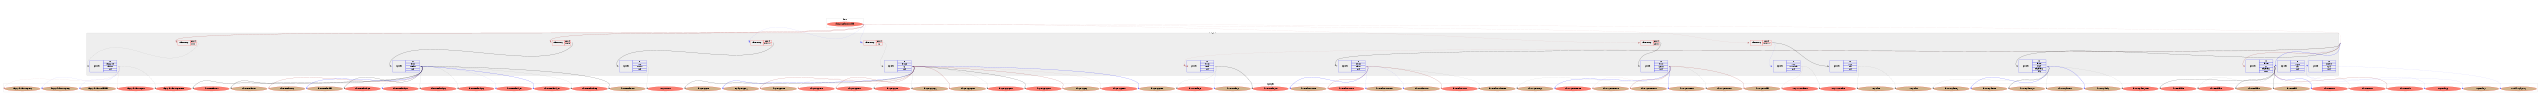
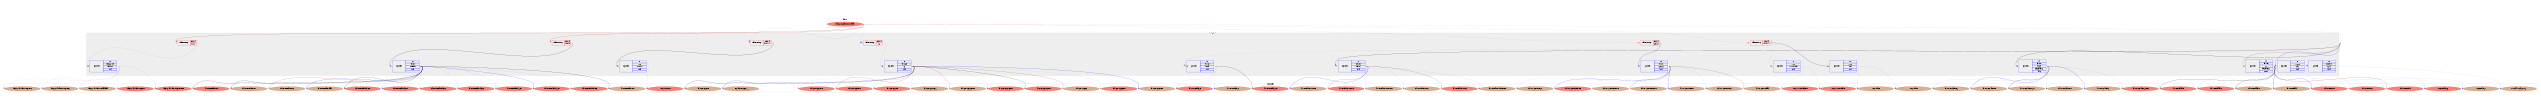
  digraph {
    compound=true
    concentrate=true
    fontname=Helvetica
    fontsize=10
    newrank=true
    rankdir=TB
    ranksep=1.5
    node [color=red fillcolor=tan fontname=Helvetica fontsize=10 style=filled]
    edge [arrowhead=vee color=black headport=w style=dotted tailport=e weight=100]
    n1 [fillcolor=salmon label="net-dialup/accel-ppp-1.11.9999" width=4]
    n2 [color=blue label=<<TABLE BORDER="0" CELLBORDER="1" CELLSPACING="0" CELLPADDING="4" WIDTH="220"><TR><TD ROWSPAN="6" CELLPADDING="30">pack_dep</TD></TR><TR><TD WIDTH="110">no</TD></TR><TR><TD>virtual</TD></TR><TR><TD>linux-sources</TD></TR><TR><TD>none</TD></TR><TR><TD></TD></TR></TABLE>> shape=none fillcolor="" style=""]
    n3 [color=blue label=<<TABLE BORDER="0" CELLBORDER="1" CELLSPACING="0" CELLPADDING="4" WIDTH="220"><TR><TD ROWSPAN="6" CELLPADDING="30">pack_dep</TD></TR><TR><TD WIDTH="110">no</TD></TR><TR><TD>virtual</TD></TR><TR><TD>libelf</TD></TR><TR><TD>none</TD></TR><TR><TD></TD></TR></TABLE>> shape=none fillcolor="" style=""]
    n4 [label=<<TABLE BORDER="0" CELLBORDER="1" CELLSPACING="0" CELLPADDING="4"><TR><TD ROWSPAN="3" CELLPADDING="10">use_conditional</TD></TR><TR><TD>positive</TD></TR><TR><TD>kernel_linux</TD></TR></TABLE>> shape=none fillcolor="" style=""]
    n5 [color=blue label=<<TABLE BORDER="0" CELLBORDER="1" CELLSPACING="0" CELLPADDING="4" WIDTH="220"><TR><TD ROWSPAN="6" CELLPADDING="30">pack_dep</TD></TR><TR><TD WIDTH="110">no</TD></TR><TR><TD>dev-util</TD></TR><TR><TD>valgrind</TD></TR><TR><TD>none</TD></TR><TR><TD></TD></TR></TABLE>> shape=none fillcolor="" style=""]
    n6 [label=<<TABLE BORDER="0" CELLBORDER="1" CELLSPACING="0" CELLPADDING="4"><TR><TD ROWSPAN="3" CELLPADDING="10">use_conditional</TD></TR><TR><TD>positive</TD></TR><TR><TD>valgrind</TD></TR></TABLE>> shape=none fillcolor="" style=""]
    n7 [color=blue label=<<TABLE BORDER="0" CELLBORDER="1" CELLSPACING="0" CELLPADDING="4" WIDTH="220"><TR><TD ROWSPAN="6" CELLPADDING="30">pack_dep</TD></TR><TR><TD WIDTH="110">no</TD></TR><TR><TD>dev-util</TD></TR><TR><TD>cmake</TD></TR><TR><TD>greaterequal</TD></TR><TR><TD>3.9.6</TD></TR></TABLE>> shape=none fillcolor="" style=""]
    n8 [color=blue label=<<TABLE BORDER="0" CELLBORDER="1" CELLSPACING="0" CELLPADDING="4" WIDTH="220"><TR><TD ROWSPAN="6" CELLPADDING="30">pack_dep</TD></TR><TR><TD WIDTH="110">no</TD></TR><TR><TD>dev-vcs</TD></TR><TR><TD>git</TD></TR><TR><TD>greaterequal</TD></TR><TR><TD>1.8.2.1</TD></TR></TABLE>> shape=none fillcolor="" style=""]
    n9 [color=blue label=<<TABLE BORDER="0" CELLBORDER="1" CELLSPACING="0" CELLPADDING="4" WIDTH="220"><TR><TD ROWSPAN="6" CELLPADDING="30">pack_dep</TD></TR><TR><TD WIDTH="110">no</TD></TR><TR><TD>sys-apps</TD></TR><TR><TD>sed</TD></TR><TR><TD>none</TD></TR><TR><TD></TD></TR></TABLE>> shape=none fillcolor="" style=""]
    n10 [color=blue label=<<TABLE BORDER="0" CELLBORDER="1" CELLSPACING="0" CELLPADDING="4" WIDTH="220"><TR><TD ROWSPAN="6" CELLPADDING="30">pack_dep</TD></TR><TR><TD WIDTH="110">no</TD></TR><TR><TD>sys-devel</TD></TR><TR><TD>make</TD></TR><TR><TD>none</TD></TR><TR><TD></TD></TR></TABLE>> shape=none fillcolor="" style=""]
    n11 [color=blue label=<<TABLE BORDER="0" CELLBORDER="1" CELLSPACING="0" CELLPADDING="4" WIDTH="220"><TR><TD ROWSPAN="6" CELLPADDING="30">pack_dep</TD></TR><TR><TD WIDTH="110">no</TD></TR><TR><TD>dev-lang</TD></TR><TR><TD>lua</TD></TR><TR><TD>none</TD></TR><TR><TD></TD></TR></TABLE>> shape=none fillcolor="" style=""]
    n12 [label=<<TABLE BORDER="0" CELLBORDER="1" CELLSPACING="0" CELLPADDING="4"><TR><TD ROWSPAN="3" CELLPADDING="10">use_conditional</TD></TR><TR><TD>positive</TD></TR><TR><TD>lua</TD></TR></TABLE>> shape=none fillcolor="" style=""]
    n13 [color=blue label=<<TABLE BORDER="0" CELLBORDER="1" CELLSPACING="0" CELLPADDING="4" WIDTH="220"><TR><TD ROWSPAN="6" CELLPADDING="30">pack_dep</TD></TR><TR><TD WIDTH="110">no</TD></TR><TR><TD>virtual</TD></TR><TR><TD>modutils</TD></TR><TR><TD>none</TD></TR><TR><TD></TD></TR></TABLE>> shape=none fillcolor="" style=""]
    n14 [label=<<TABLE BORDER="0" CELLBORDER="1" CELLSPACING="0" CELLPADDING="4"><TR><TD ROWSPAN="3" CELLPADDING="10">use_conditional</TD></TR><TR><TD>positive</TD></TR><TR><TD>kernel_linux</TD></TR></TABLE>> shape=none fillcolor="" style=""]
    n15 [color=blue label=<<TABLE BORDER="0" CELLBORDER="1" CELLSPACING="0" CELLPADDING="4" WIDTH="220"><TR><TD ROWSPAN="6" CELLPADDING="30">pack_dep</TD></TR><TR><TD WIDTH="110">no</TD></TR><TR><TD>dev-db</TD></TR><TR><TD>postgresql</TD></TR><TR><TD>none</TD></TR><TR><TD></TD></TR></TABLE>> shape=none fillcolor="" style=""]
    n16 [label=<<TABLE BORDER="0" CELLBORDER="1" CELLSPACING="0" CELLPADDING="4"><TR><TD ROWSPAN="3" CELLPADDING="10">use_conditional</TD></TR><TR><TD>positive</TD></TR><TR><TD>postgres</TD></TR></TABLE>> shape=none fillcolor="" style=""]
    n17 [color=blue label=<<TABLE BORDER="0" CELLBORDER="1" CELLSPACING="0" CELLPADDING="4" WIDTH="220"><TR><TD ROWSPAN="6" CELLPADDING="30">pack_dep</TD></TR><TR><TD WIDTH="110">no</TD></TR><TR><TD>net-analyzer</TD></TR><TR><TD>net-snmp</TD></TR><TR><TD>none</TD></TR><TR><TD></TD></TR></TABLE>> shape=none fillcolor="" style=""]
    n18 [label=<<TABLE BORDER="0" CELLBORDER="1" CELLSPACING="0" CELLPADDING="4"><TR><TD ROWSPAN="3" CELLPADDING="10">use_conditional</TD></TR><TR><TD>positive</TD></TR><TR><TD>snmp</TD></TR></TABLE>> shape=none fillcolor="" style=""]
    n19 [color=blue label=<<TABLE BORDER="0" CELLBORDER="1" CELLSPACING="0" CELLPADDING="4" WIDTH="220"><TR><TD ROWSPAN="6" CELLPADDING="30">pack_dep</TD></TR><TR><TD WIDTH="110">no</TD></TR><TR><TD>dev-libs</TD></TR><TR><TD>libpcre</TD></TR><TR><TD>none</TD></TR><TR><TD></TD></TR></TABLE>> shape=none fillcolor="" style=""]
    n20 [color=blue label=<<TABLE BORDER="0" CELLBORDER="1" CELLSPACING="0" CELLPADDING="4" WIDTH="220"><TR><TD ROWSPAN="6" CELLPADDING="30">pack_dep</TD></TR><TR><TD WIDTH="110">no</TD></TR><TR><TD>dev-libs</TD></TR><TR><TD>openssl</TD></TR><TR><TD>none</TD></TR><TR><TD></TD></TR></TABLE>> shape=none fillcolor="" style=""]
    n21 [fillcolor=salmon label="virtual/linux-sources-3" width=4]
    n22 [fillcolor=salmon label="virtual/linux-sources-3-r1" width=4]
    n23 [label="virtual/libelf-2" width=4]
    n24 [label="virtual/libelf-3" width=4]
    n25 [label="dev-util/valgrind-3.12.0" width=4]
    n26 [label="dev-util/valgrind-3.13.0" width=4]
    n27 [label="dev-util/valgrind-3.13.0-r1" width=4]
    n28 [label="dev-util/valgrind-3.13.0-r2" width=4]
    n29 [fillcolor=salmon label="dev-util/valgrind-3.13.0-r3" width=4]
    n30 [label="dev-util/valgrind-3.14.0" width=4]
    n31 [label="dev-util/valgrind-9999" width=4]
    n32 [label="dev-util/cmake-3.10.3" width=4]
    n33 [label="dev-util/cmake-3.11.4-r1" width=4]
    n34 [label="dev-util/cmake-3.12.3" width=4]
    n35 [label="dev-util/cmake-3.13.4" width=4]
    n36 [fillcolor=salmon label="dev-util/cmake-3.14.0_rc3" width=4]
    n37 [label="dev-util/cmake-3.9.6" width=4]
    n38 [fillcolor=salmon label="dev-vcs/git-2.19.2" width=4]
    n39 [fillcolor=salmon label="dev-vcs/git-2.20.1" width=4]
    n40 [fillcolor=salmon label="dev-vcs/git-2.21.0" width=4]
    n41 [label="dev-vcs/git-9999" width=4]
    n42 [label="dev-vcs/git-9999-r1" width=4]
    n43 [fillcolor=salmon label="dev-vcs/git-9999-r2" width=4]
    n44 [fillcolor=salmon label="dev-vcs/git-9999-r3" width=4]
    n45 [fillcolor=salmon label="sys-apps/sed-4.5" width=4]
    n46 [label="sys-apps/sed-4.7" width=4]
    n47 [label="sys-devel/make-4.2.1-r4" width=4]
    n48 [fillcolor=salmon label="virtual/modutils-0" width=4]
    n49 [fillcolor=salmon label="dev-lang/lua-5.1.5-r100" width=4]
    n50 [fillcolor=salmon label="dev-lang/lua-5.1.5-r101" width=4]
    n51 [label="dev-lang/lua-5.1.5-r102" width=4]
    n52 [label="dev-lang/lua-5.1.5-r4" width=4]
    n53 [fillcolor=salmon label="dev-lang/lua-5.2.3" width=4]
    n54 [fillcolor=salmon label="dev-lang/lua-5.2.3-r1" width=4]
    n55 [fillcolor=salmon label="dev-lang/lua-5.7.3-r2" width=4]
-   n56 [label="dev-lang/lua-5.2.3-r3" width=4]
    n57 [label="cmake-lang/lua-5.2.4" width=4]
    n58 [label="dev-lang/lua-5.3.3" width=4]
    n59 [label="dev-lang/lua-5.3.3-r1" width=4]
    n60 [fillcolor=salmon label="dev-lang/lua-5.3.3-r2" width=4]
    n61 [label="dev-lang/lua-5.3.5" width=4]
    n62 [label="dev-db/postgresql-10.6" width=4]
    n63 [label="dev-db/postgresql-10.7" width=4]
    n64 [fillcolor=salmon label="dev-db/postgresql-11.1" width=4]
    n65 [label="dev-db/postgresql-11.2" width=4]
    n66 [fillcolor=salmon label="dev-db/postgresql-9.3.25" width=4]
    n67 [fillcolor=salmon label="dev-db/postgresql-9.4.20" width=4]
    n68 [fillcolor=salmon label="dev-db/postgresql-9.4.21" width=4]
    n69 [fillcolor=salmon label="dev-db/postgresql-9.5.15" width=4]
    n70 [fillcolor=salmon label="dev-db/postgresql-9.5.16" width=4]
    n71 [fillcolor=salmon label="dev-db/postgresql-9.6.11" width=4]
    n72 [fillcolor=salmon label="dev-db/postgresql-9.6.12" width=4]
    n73 [label="dev-db/postgresql-9999" width=4]
    n74 [label="net-analyzer/net-snmp-5.7.3-r5" width=4]
    n75 [label="net-analyzer/net-snmp-5.7.3-r6" width=4]
    n76 [fillcolor=salmon label="net-analyzer/net-snmp-5.7.3_p3-r1" width=4]
    n77 [fillcolor=salmon label="net-analyzer/net-snmp-5.8-r1" width=4]
    n78 [label="net-analyzer/net-snmp-99999999" width=4]
    n79 [fillcolor=salmon label="dev-libs/libpcre-8.41-r1" width=4]
    n80 [label="dev-libs/libpcre-8.42" width=4]
    n81 [fillcolor=salmon label="dev-libs/libpcre-8.43" width=4]
    n82 [label="dev-libs/openssl-0.9.8z_p8-r1" width=4]
    n83 [fillcolor=salmon label="dev-libs/openssl-1.0.2q" width=4]
    n84 [label="dev-libs/openssl-1.0.2r" width=4]
    n85 [label="dev-libs/openssl-1.0.2r-r200" width=4]
    n86 [fillcolor=salmon label="dev-libs/openssl-1.1.0j-r1" width=4]
    n87 [label="dev-libs/openssl-1.1.1b-r2" width=4]
    subgraph cluster_1 {
      color=gray
      label=<<i>ebuild</i>>
      rank=same
      n1
    }
    subgraph cluster_2 {
      color=gray
      label=<<i>dependencies</i>>
      subgraph cluster_3 {
        color=gray
        fillcolor="#eeeeee"
        label=<<i>compile</i>>
        style=filled
        subgraph sub_4 {
          color=gray
          fillcolor="#eeeeee"
          label=<<i>compile</i>>
          style=filled
          n4
          subgraph sub_5 {
            color=gray
            fillcolor="#eeeeee"
            label=<<i>compile</i>>
            style=filled
            n2
          }
          subgraph sub_6 {
            color=gray
            fillcolor="#eeeeee"
            label=<<i>compile</i>>
            style=filled
            n3
          }
        }
        subgraph sub_7 {
          color=gray
          fillcolor="#eeeeee"
          label=<<i>compile</i>>
          style=filled
          n6
          subgraph sub_8 {
            color=gray
            fillcolor="#eeeeee"
            label=<<i>compile</i>>
            style=filled
            n5
          }
        }
        subgraph sub_9 {
          color=gray
          fillcolor="#eeeeee"
          label=<<i>compile</i>>
          style=filled
          n7
        }
        subgraph sub_10 {
          color=gray
          fillcolor="#eeeeee"
          label=<<i>compile</i>>
          style=filled
          n8
        }
        subgraph sub_11 {
          color=gray
          fillcolor="#eeeeee"
          label=<<i>compile</i>>
          style=filled
          n9
        }
        subgraph sub_12 {
          color=gray
          fillcolor="#eeeeee"
          label=<<i>compile</i>>
          style=filled
          n10
        }
      }
      subgraph cluster_13 {
        color=gray
        fillcolor="#eeeeee"
        label=<<i>compile and run</i>>
        style=filled
        subgraph sub_14 {
          color=gray
          fillcolor="#eeeeee"
          label=<<i>compile and run</i>>
          style=filled
          n12
          subgraph sub_15 {
            color=gray
            fillcolor="#eeeeee"
            label=<<i>compile and run</i>>
            style=filled
            n11
          }
        }
        subgraph sub_16 {
          color=gray
          fillcolor="#eeeeee"
          label=<<i>compile and run</i>>
          style=filled
          n14
          subgraph sub_17 {
            color=gray
            fillcolor="#eeeeee"
            label=<<i>compile and run</i>>
            style=filled
            n13
          }
        }
        subgraph sub_18 {
          color=gray
          fillcolor="#eeeeee"
          label=<<i>compile and run</i>>
          style=filled
          n16
          subgraph sub_19 {
            color=gray
            fillcolor="#eeeeee"
            label=<<i>compile and run</i>>
            style=filled
            n15
          }
        }
        subgraph sub_20 {
          color=gray
          fillcolor="#eeeeee"
          label=<<i>compile and run</i>>
          style=filled
          n18
          subgraph sub_21 {
            color=gray
            fillcolor="#eeeeee"
            label=<<i>compile and run</i>>
            style=filled
            n17
          }
        }
        subgraph sub_22 {
          color=gray
          fillcolor="#eeeeee"
          label=<<i>compile and run</i>>
          style=filled
          n19
        }
        subgraph sub_23 {
          color=gray
          fillcolor="#eeeeee"
          label=<<i>compile and run</i>>
          style=filled
          n20
        }
      }
      subgraph cluster_24 {
        color=gray
        fillcolor="#eeeeee"
        label=<<i>run</i>>
        style=filled
      }
    }
    subgraph cluster_25 {
      color=gray
      label=<<i>candidates</i>>
      rank=same
      subgraph sub_26 {
        color=black
        label=<<i>candidates</i>>
        nodesep=1
        rank=same
        n21
        n22
      }
      subgraph sub_27 {
        color=black
        label=<<i>candidates</i>>
        nodesep=1
        rank=same
        n23
        n24
      }
      subgraph sub_28 {
        color=black
        label=<<i>candidates</i>>
        nodesep=1
        rank=same
        n25
        n26
        n27
        n28
        n29
        n30
        n31
      }
      subgraph sub_29 {
        color=black
        label=<<i>candidates</i>>
        nodesep=1
        rank=same
        n32
        n33
        n34
        n35
        n36
        n37
      }
      subgraph sub_30 {
        color=black
        label=<<i>candidates</i>>
        nodesep=1
        rank=same
        n38
        n39
        n40
        n41
        n42
        n43
        n44
      }
      subgraph sub_31 {
        color=black
        label=<<i>candidates</i>>
        nodesep=1
        rank=same
        n45
        n46
      }
      subgraph sub_32 {
        color=black
        label=<<i>candidates</i>>
        nodesep=1
        rank=same
        n47
      }
      subgraph sub_33 {
        color=black
        label=<<i>candidates</i>>
        nodesep=1
        rank=same
        n48
      }
      subgraph sub_34 {
        color=black
        label=<<i>candidates</i>>
        nodesep=1
        rank=same
        n49
        n50
        n51
        n52
        n53
        n54
        n55
-       n56
        n57
        n58
        n59
        n60
        n61
      }
      subgraph sub_35 {
        color=black
        label=<<i>candidates</i>>
        nodesep=1
        rank=same
        n62
        n63
        n64
        n65
        n66
        n67
        n68
        n69
        n70
        n71
        n72
        n73
      }
      subgraph sub_36 {
        color=black
        label=<<i>candidates</i>>
        nodesep=1
        rank=same
        n74
        n75
        n76
        n77
        n78
      }
      subgraph sub_37 {
        color=black
        label=<<i>candidates</i>>
        nodesep=1
        rank=same
        n79
        n80
        n81
      }
      subgraph sub_38 {
        color=black
        label=<<i>candidates</i>>
        nodesep=1
        rank=same
        n82
        n83
        n84
        n85
        n86
        n87
      }
    }
    n1 -> n4 [color=brown weight=20]
    n1 -> n6 [color=brown weight=20]
    n1 -> n7 [style=solid weight=20]
    n1 -> n8 [color=brown style=solid weight=20]
    n1 -> n9 [color=blue style=solid weight=20]
    n1 -> n10 [color=blue weight=20]
    n1 -> n12 [arrowhead=odotvee color=blue weight=20]
    n1 -> n14 [arrowhead=odotvee color=blue weight=20]
    n1 -> n16 [arrowhead=odotvee color=brown style=solid weight=20]
    n1 -> n18 [arrowhead=odotvee color=brown style=solid weight=20]
    n1 -> n19 [arrowhead=odotvee color=brown weight=20]
    n1 -> n20 [arrowhead=odotvee style=solid weight=20]
    n2 -> n21
    n2 -> n22 [color=brown]
    n3 -> n23
    n3 -> n24
    n4 -> n2 [color=blue weight=20]
    n4 -> n3 [style=solid weight=20]
    n5 -> n25
    n5 -> n26 [color=blue style=solid]
    n5 -> n27 [color=brown style=solid]
    n5 -> n28 [color=brown]
    n5 -> n29 [color=blue style=solid]
    n5 -> n30
    n5 -> n31 [color=brown style=solid]
    n6 -> n5 [style=solid weight=20]
    n7 -> n32
    n7 -> n33 [style=solid]
    n7 -> n34 [color=blue style=solid]
    n7 -> n35
    n7 -> n36
    n7 -> n37 [color=blue style=solid]
    n8 -> n38 [color=brown style=solid]
    n8 -> n39 [color=brown]
    n8 -> n40 [color=blue style=solid]
    n8 -> n41 [style=solid]
    n8 -> n42 [style=solid]
    n8 -> n43
    n8 -> n44 [style=solid]
    n9 -> n45 [color=blue]
    n9 -> n46 [color=blue]
    n10 -> n47 [color=blue]
    n11 -> n49 [style=solid]
    n11 -> n50
    n11 -> n51 [color=brown style=solid]
    n11 -> n52
    n11 -> n53
    n11 -> n54 [color=brown style=solid]
    n11 -> n55 [color=brown]
-   n11 -> n56 [color=brown style=solid]
    n11 -> n57 [color=blue style=solid]
    n11 -> n58 [style=solid]
    n11 -> n59 [color=blue style=solid]
    n11 -> n60 [color=brown]
    n11 -> n61 [color=brown style=solid]
    n12 -> n11 [weight=20]
    n13 -> n48
    n14 -> n13 [style=solid weight=20]
    n15 -> n62 [color=brown style=solid]
    n15 -> n63 [style=solid]
    n15 -> n64 [style=solid]
    n15 -> n65 [style=solid]
    n15 -> n66
    n15 -> n67 [color=blue style=solid]
    n15 -> n68 [color=blue]
    n15 -> n69
    n15 -> n70
    n15 -> n71 [color=blue]
    n15 -> n72 [style=solid]
    n15 -> n73 [color=blue style=solid]
    n16 -> n15 [style=solid weight=20]
    n17 -> n74 [color=blue]
    n17 -> n75 [color=brown]
    n17 -> n76
    n17 -> n77 [color=brown]
    n17 -> n78 [color=blue]
    n18 -> n17 [weight=20]
    n19 -> n79 [style=solid]
    n19 -> n80 [color=blue]
    n19 -> n81
    n20 -> n82
    n20 -> n83 [color=brown style=solid]
    n20 -> n84 [color=blue]
    n20 -> n85 [color=blue]
    n20 -> n86 [color=brown style=solid]
    n20 -> n87 [color=blue style=solid]
  }
